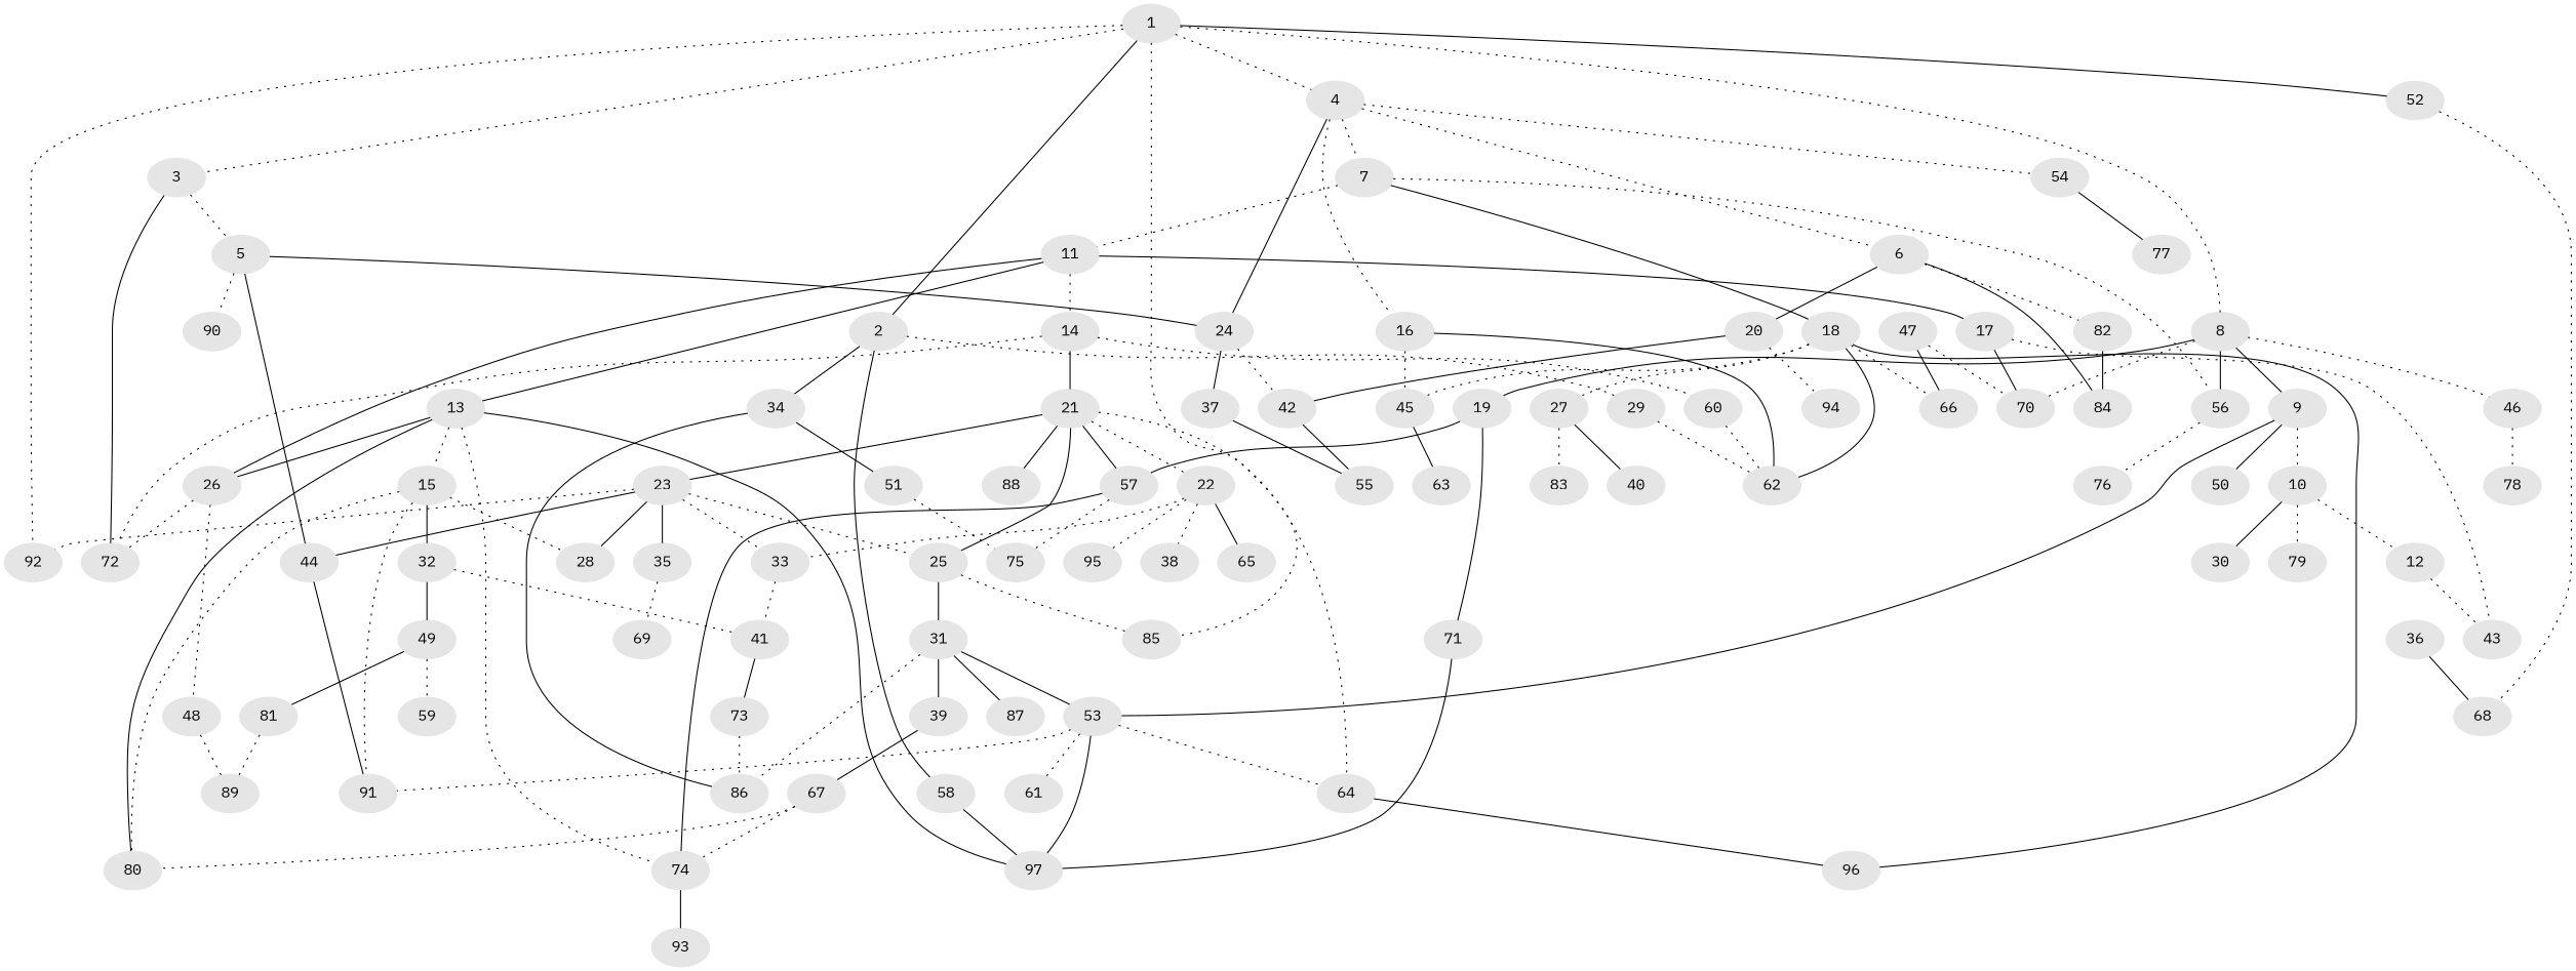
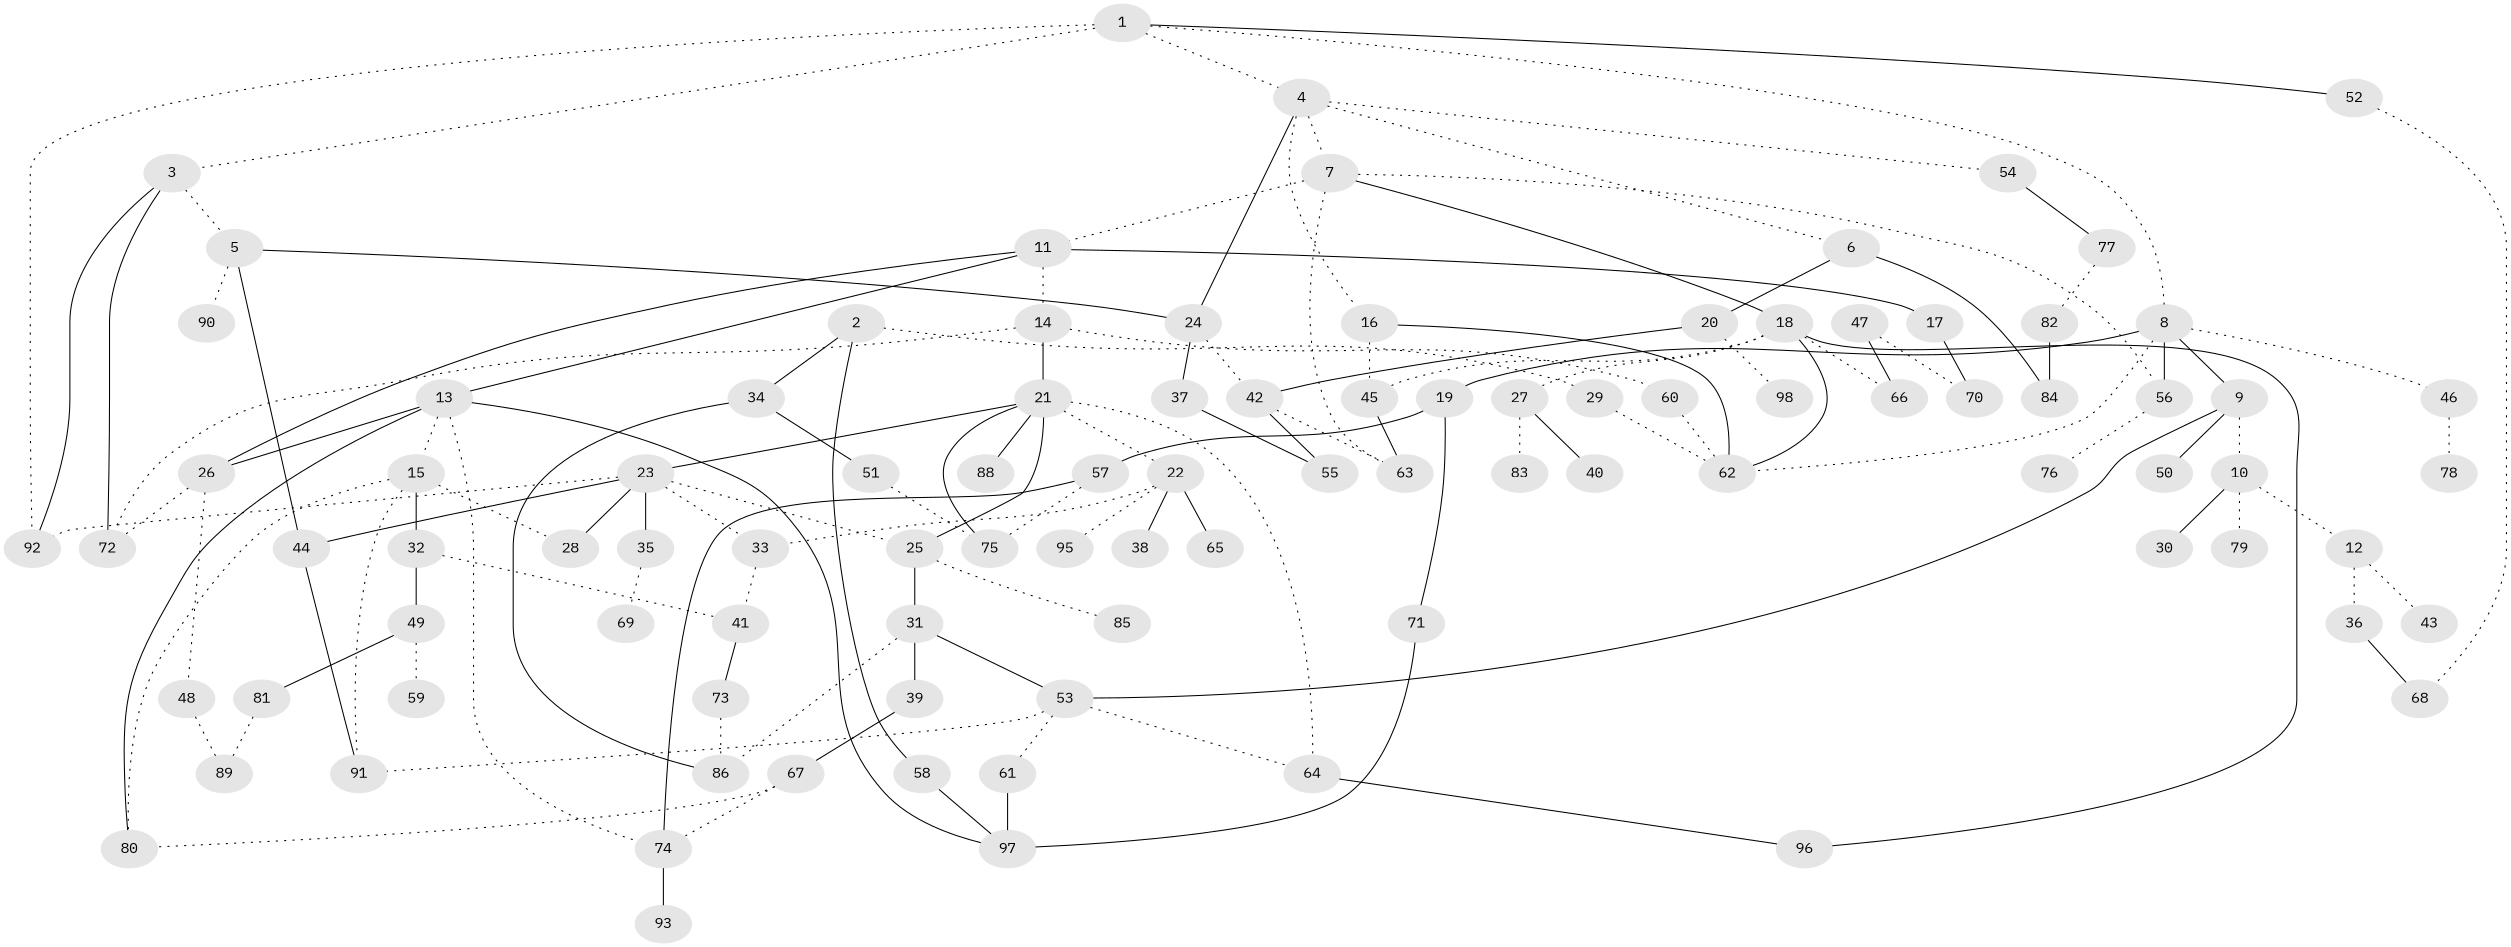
  graph {
    fontname="IBM Plex Mono"
    node [color=gray90 fontname="IBM Plex Mono" style=filled]
    edge [fontname="IBM Plex Mono" style=dotted]
    1
    2
    3
    4
    8
    52
    85
    92
    29
    34
    58
    5
    72
    6
    7
    16
    24
    54
    56
    9
    19
    46
    62
    68
    86
    51
    97
    44
    90
    20
    82
    84
    11
    18
    63
    45
    42
    37
    77
    91
-   94
+   94 [label=98]
    13
    14
    17
    26
    27
    66
    96
    76
    10
    50
    53
    57
    71
    78
    12
    30
    79
    64
    61
    36
    43
    15
    74
    80
    21
    60
    70
    48
    28
    32
    93
    22
    23
    25
    75
    88
    41
    49
    40
    83
    55
    33
    38
    65
    95
    35
    31
    69
    39
-   87
    89
    67
    73
    59
    81
    47
-   1 -- 2 [style=solid]
    1 -- 3
    1 -- 4
    1 -- 8
    1 -- 52 [style=solid]
-   1 -- 85
    1 -- 92
    2 -- 29
    2 -- 34 [style=solid]
    2 -- 58 [style=solid]
+   3 -- 92 [style=solid]
    3 -- 5
    3 -- 72 [style=solid]
    4 -- 6
    4 -- 7
    4 -- 16
    4 -- 24 [style=solid]
    4 -- 54
    8 -- 56 [style=solid]
    8 -- 9 [style=solid]
    8 -- 19 [style=solid]
    8 -- 46
-   8 -- 70
+   8 -- 62
    52 -- 68
    29 -- 62
    34 -- 86 [style=solid]
    34 -- 51 [style=solid]
    58 -- 97 [style=solid]
    5 -- 24 [style=solid]
    5 -- 44 [style=solid]
    5 -- 90
    6 -- 20 [style=solid]
-   6 -- 82
+   77 -- 82
    6 -- 84 [style=solid]
    7 -- 56
    7 -- 11
    7 -- 18 [style=solid]
+   7 -- 63
    16 -- 62 [style=solid]
    16 -- 45
    24 -- 42
    24 -- 37 [style=solid]
    54 -- 77 [style=solid]
    56 -- 76
    9 -- 10
    9 -- 50 [style=solid]
    9 -- 53 [style=solid]
    19 -- 57 [style=solid]
    19 -- 71 [style=solid]
    46 -- 78
    51 -- 75
    44 -- 91 [style=solid]
    20 -- 42 [style=solid]
    20 -- 94
    82 -- 84 [style=solid]
    11 -- 13 [style=solid]
    11 -- 14
    11 -- 17 [style=solid]
    11 -- 26 [style=solid]
    18 -- 62 [style=solid]
    18 -- 45
    18 -- 27
    18 -- 66
    18 -- 96 [style=solid]
    45 -- 63 [style=solid]
+   42 -- 63
    42 -- 55 [style=solid]
    37 -- 55 [style=solid]
    13 -- 97 [style=solid]
    13 -- 26 [style=solid]
    13 -- 15
    13 -- 74
    13 -- 80 [style=solid]
    14 -- 72
    14 -- 21 [style=solid]
    14 -- 60
-   17 -- 43
    17 -- 70 [style=solid]
    26 -- 72
    26 -- 48
    27 -- 40 [style=solid]
    27 -- 83
    10 -- 12
    10 -- 30 [style=solid]
    10 -- 79
-   53 -- 97 [style=solid]
+   61 -- 97 [style=solid]
    53 -- 91
    53 -- 64
    53 -- 61
    57 -- 74 [style=solid]
    57 -- 75
    71 -- 97 [style=solid]
+   12 -- 36
    12 -- 43
    64 -- 96 [style=solid]
    36 -- 68 [style=solid]
    15 -- 91
    15 -- 80
    15 -- 28
    15 -- 32 [style=solid]
    74 -- 93 [style=solid]
    21 -- 64
    21 -- 22
    21 -- 23 [style=solid]
    21 -- 25 [style=solid]
-   21 -- 57 [style=solid]
+   21 -- 75 [style=solid]
    21 -- 88 [style=solid]
    60 -- 62
    48 -- 89
    32 -- 41
    32 -- 49 [style=solid]
    22 -- 33
-   22 -- 38
+   22 -- 38 [style=solid]
    22 -- 65 [style=solid]
    22 -- 95
    23 -- 92
    23 -- 44 [style=solid]
    23 -- 28 [style=solid]
    23 -- 25
    23 -- 33
    23 -- 35 [style=solid]
    25 -- 85
    25 -- 31 [style=solid]
    41 -- 73 [style=solid]
    49 -- 59
    49 -- 81 [style=solid]
    33 -- 41
    35 -- 69
    31 -- 86
    31 -- 53 [style=solid]
    31 -- 39 [style=solid]
-   31 -- 87 [style=solid]
    39 -- 67 [style=solid]
    67 -- 74
    67 -- 80
    73 -- 86
    81 -- 89
    47 -- 66 [style=solid]
    47 -- 70
  }
